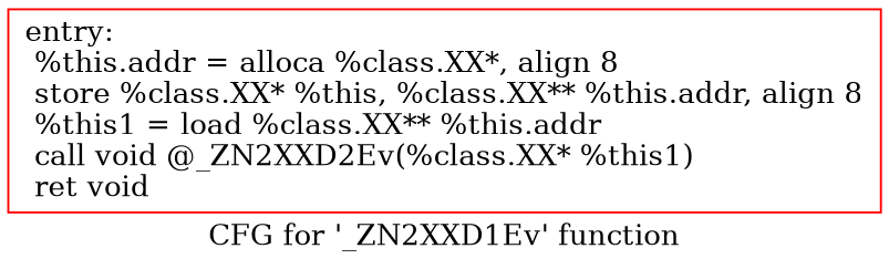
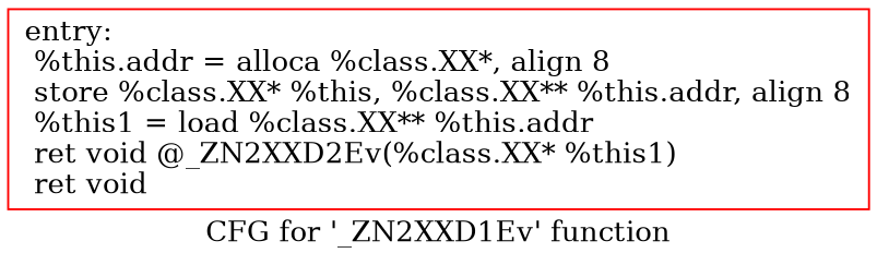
  digraph {
    label="CFG for '_ZN2XXD1Ev' function"
-   n1 [label="{entry:\l  %this.addr = alloca %class.XX*, align 8\l  store %class.XX* %this, %class.XX** %this.addr, align 8\l  %this1 = load %class.XX** %this.addr\l  call void @_ZN2XXD2Ev(%class.XX* %this1)\l  ret void\l}" shape=record color=red]
+   n1 [label="{entry:\l  %this.addr = alloca %class.XX*, align 8\l  store %class.XX* %this, %class.XX** %this.addr, align 8\l  %this1 = load %class.XX** %this.addr\l  ret void @_ZN2XXD2Ev(%class.XX* %this1)\l  ret void\l}" shape=record color=red]
  }
